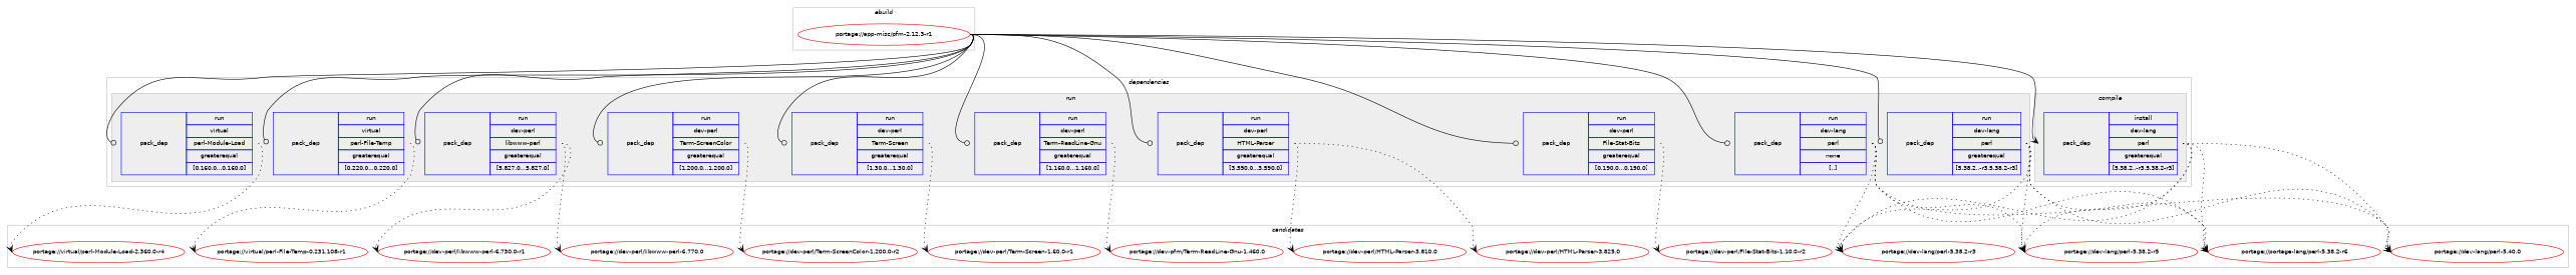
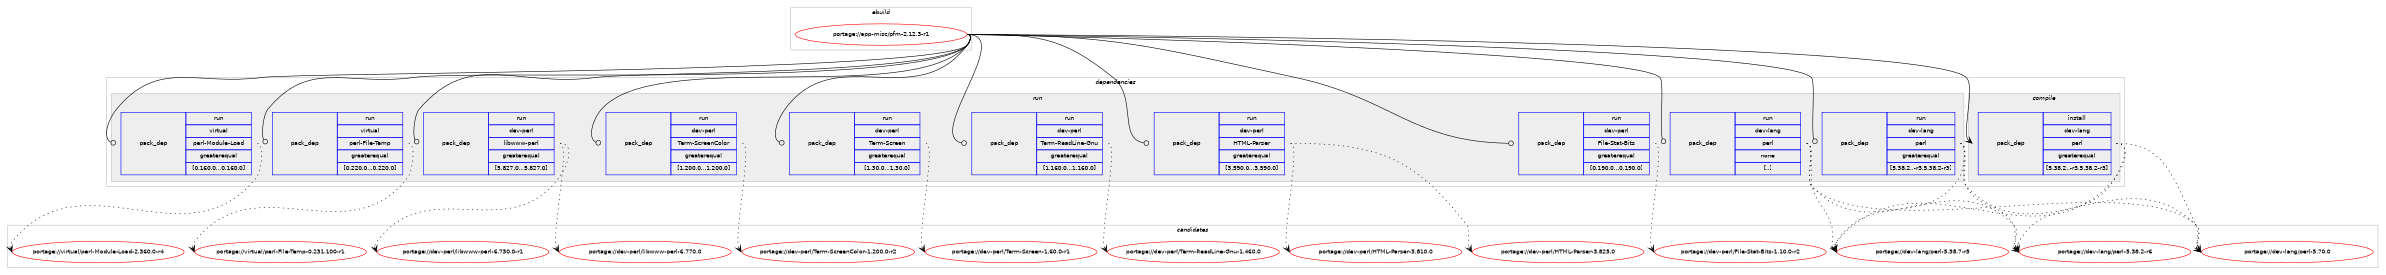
  digraph {
    compound=true
    concentrate=true
    fontname=Helvetica
    fontsize=10
    newrank=true
    rankdir=TB
    ranksep=1.5
    node [color=red fontname=Helvetica fontsize=10]
    edge [arrowhead=vee headport=w style=dotted tailport=e weight=100]
    n1 [label="portage://app-misc/pfm-2.12.3-r1" width=4]
    n2 [color=blue label=<<TABLE BORDER="0" CELLBORDER="1" CELLSPACING="0" CELLPADDING="4" WIDTH="220"><TR><TD ROWSPAN="6" CELLPADDING="30">pack_dep</TD></TR><TR><TD WIDTH="110">install</TD></TR><TR><TD>dev-lang</TD></TR><TR><TD>perl</TD></TR><TR><TD>greaterequal</TD></TR><TR><TD>[5.38.2,,-r3,5.38.2-r3]</TD></TR></TABLE>> shape=none]
    n3 [color=blue label=<<TABLE BORDER="0" CELLBORDER="1" CELLSPACING="0" CELLPADDING="4" WIDTH="220"><TR><TD ROWSPAN="6" CELLPADDING="30">pack_dep</TD></TR><TR><TD WIDTH="110">run</TD></TR><TR><TD>dev-lang</TD></TR><TR><TD>perl</TD></TR><TR><TD>greaterequal</TD></TR><TR><TD>[5.38.2,,-r3,5.38.2-r3]</TD></TR></TABLE>> shape=none]
    n4 [color=blue label=<<TABLE BORDER="0" CELLBORDER="1" CELLSPACING="0" CELLPADDING="4" WIDTH="220"><TR><TD ROWSPAN="6" CELLPADDING="30">pack_dep</TD></TR><TR><TD WIDTH="110">run</TD></TR><TR><TD>dev-lang</TD></TR><TR><TD>perl</TD></TR><TR><TD>none</TD></TR><TR><TD>[,,]</TD></TR></TABLE>> shape=none]
    n5 [color=blue label=<<TABLE BORDER="0" CELLBORDER="1" CELLSPACING="0" CELLPADDING="4" WIDTH="220"><TR><TD ROWSPAN="6" CELLPADDING="30">pack_dep</TD></TR><TR><TD WIDTH="110">run</TD></TR><TR><TD>dev-perl</TD></TR><TR><TD>File-Stat-Bits</TD></TR><TR><TD>greaterequal</TD></TR><TR><TD>[0.190.0,,,0.190.0]</TD></TR></TABLE>> shape=none]
    n6 [color=blue label=<<TABLE BORDER="0" CELLBORDER="1" CELLSPACING="0" CELLPADDING="4" WIDTH="220"><TR><TD ROWSPAN="6" CELLPADDING="30">pack_dep</TD></TR><TR><TD WIDTH="110">run</TD></TR><TR><TD>dev-perl</TD></TR><TR><TD>HTML-Parser</TD></TR><TR><TD>greaterequal</TD></TR><TR><TD>[3.590.0,,,3.590.0]</TD></TR></TABLE>> shape=none]
    n7 [color=blue label=<<TABLE BORDER="0" CELLBORDER="1" CELLSPACING="0" CELLPADDING="4" WIDTH="220"><TR><TD ROWSPAN="6" CELLPADDING="30">pack_dep</TD></TR><TR><TD WIDTH="110">run</TD></TR><TR><TD>dev-perl</TD></TR><TR><TD>Term-ReadLine-Gnu</TD></TR><TR><TD>greaterequal</TD></TR><TR><TD>[1.160.0,,,1.160.0]</TD></TR></TABLE>> shape=none]
    n8 [color=blue label=<<TABLE BORDER="0" CELLBORDER="1" CELLSPACING="0" CELLPADDING="4" WIDTH="220"><TR><TD ROWSPAN="6" CELLPADDING="30">pack_dep</TD></TR><TR><TD WIDTH="110">run</TD></TR><TR><TD>dev-perl</TD></TR><TR><TD>Term-Screen</TD></TR><TR><TD>greaterequal</TD></TR><TR><TD>[1.30.0,,,1.30.0]</TD></TR></TABLE>> shape=none]
    n9 [color=blue label=<<TABLE BORDER="0" CELLBORDER="1" CELLSPACING="0" CELLPADDING="4" WIDTH="220"><TR><TD ROWSPAN="6" CELLPADDING="30">pack_dep</TD></TR><TR><TD WIDTH="110">run</TD></TR><TR><TD>dev-perl</TD></TR><TR><TD>Term-ScreenColor</TD></TR><TR><TD>greaterequal</TD></TR><TR><TD>[1.200.0,,,1.200.0]</TD></TR></TABLE>> shape=none]
    n10 [color=blue label=<<TABLE BORDER="0" CELLBORDER="1" CELLSPACING="0" CELLPADDING="4" WIDTH="220"><TR><TD ROWSPAN="6" CELLPADDING="30">pack_dep</TD></TR><TR><TD WIDTH="110">run</TD></TR><TR><TD>dev-perl</TD></TR><TR><TD>libwww-perl</TD></TR><TR><TD>greaterequal</TD></TR><TR><TD>[5.827.0,,,5.827.0]</TD></TR></TABLE>> shape=none]
    n11 [color=blue label=<<TABLE BORDER="0" CELLBORDER="1" CELLSPACING="0" CELLPADDING="4" WIDTH="220"><TR><TD ROWSPAN="6" CELLPADDING="30">pack_dep</TD></TR><TR><TD WIDTH="110">run</TD></TR><TR><TD>virtual</TD></TR><TR><TD>perl-File-Temp</TD></TR><TR><TD>greaterequal</TD></TR><TR><TD>[0.220.0,,,0.220.0]</TD></TR></TABLE>> shape=none]
    n12 [color=blue label=<<TABLE BORDER="0" CELLBORDER="1" CELLSPACING="0" CELLPADDING="4" WIDTH="220"><TR><TD ROWSPAN="6" CELLPADDING="30">pack_dep</TD></TR><TR><TD WIDTH="110">run</TD></TR><TR><TD>virtual</TD></TR><TR><TD>perl-Module-Load</TD></TR><TR><TD>greaterequal</TD></TR><TR><TD>[0.160.0,,,0.160.0]</TD></TR></TABLE>> shape=none]
-   n13 [label="portage://dev-lang/perl-5.40.0" width=4]
-   n14 [label="portage://portage-lang/perl-5.38.2-r6" width=4]
-   n15 [label="portage://dev-lang/perl-5.38.2-r5" width=4]
-   n16 [label="portage://dev-lang/perl-5.38.2-r3" width=4]
+   n13 [label="portage://dev-lang/perl-5.70.0" width=4]
+   n14 [label="portage://dev-lang/perl-5.38.2-r6" width=4]
+   n15 [label="portage://dev-lang/perl-5.38.7-r5" width=4]
    n17 [label="portage://dev-perl/File-Stat-Bits-1.10.0-r2" width=4]
    n18 [label="portage://dev-perl/HTML-Parser-3.825.0" width=4]
    n19 [label="portage://dev-perl/HTML-Parser-3.810.0" width=4]
-   n20 [label="portage://dev-pfm/Term-ReadLine-Gnu-1.460.0" width=4]
+   n20 [label="portage://dev-perl/Term-ReadLine-Gnu-1.460.0" width=4]
    n21 [label="portage://dev-perl/Term-Screen-1.60.0-r1" width=4]
    n22 [label="portage://dev-perl/Term-ScreenColor-1.200.0-r2" width=4]
    n23 [label="portage://dev-perl/libwww-perl-6.770.0" width=4]
    n24 [label="portage://dev-perl/libwww-perl-6.730.0-r1" width=4]
-   n25 [label="portage://virtual/perl-File-Temp-0.231.108-r1" width=4]
+   n25 [label="portage://virtual/perl-File-Temp-0.231.100-r1" width=4]
    n26 [label="portage://virtual/perl-Module-Load-2.360.0-r4" width=4]
    subgraph cluster_1 {
      color=gray
      label=<<i>ebuild</i>>
      n1
    }
    subgraph cluster_2 {
      color=gray
      label=<<i>dependencies</i>>
      subgraph cluster_3 {
        color=gray
        fillcolor="#eeeeee"
        label=<<i>compile</i>>
        style=filled
        subgraph sub_4 {
          color=gray
          fillcolor="#eeeeee"
          label=<<i>compile</i>>
          style=filled
          n2
        }
      }
      subgraph cluster_5 {
        color=gray
        fillcolor="#eeeeee"
        label=<<i>compile and run</i>>
        style=filled
      }
      subgraph cluster_6 {
        color=gray
        fillcolor="#eeeeee"
        label=<<i>run</i>>
        style=filled
        subgraph sub_7 {
          color=gray
          fillcolor="#eeeeee"
          label=<<i>run</i>>
          style=filled
          n3
        }
        subgraph sub_8 {
          color=gray
          fillcolor="#eeeeee"
          label=<<i>run</i>>
          style=filled
          n4
        }
        subgraph sub_9 {
          color=gray
          fillcolor="#eeeeee"
          label=<<i>run</i>>
          style=filled
          n5
        }
        subgraph sub_10 {
          color=gray
          fillcolor="#eeeeee"
          label=<<i>run</i>>
          style=filled
          n6
        }
        subgraph sub_11 {
          color=gray
          fillcolor="#eeeeee"
          label=<<i>run</i>>
          style=filled
          n7
        }
        subgraph sub_12 {
          color=gray
          fillcolor="#eeeeee"
          label=<<i>run</i>>
          style=filled
          n8
        }
        subgraph sub_13 {
          color=gray
          fillcolor="#eeeeee"
          label=<<i>run</i>>
          style=filled
          n9
        }
        subgraph sub_14 {
          color=gray
          fillcolor="#eeeeee"
          label=<<i>run</i>>
          style=filled
          n10
        }
        subgraph sub_15 {
          color=gray
          fillcolor="#eeeeee"
          label=<<i>run</i>>
          style=filled
          n11
        }
        subgraph sub_16 {
          color=gray
          fillcolor="#eeeeee"
          label=<<i>run</i>>
          style=filled
          n12
        }
      }
    }
    subgraph cluster_17 {
      color=gray
      label=<<i>candidates</i>>
      rank=same
      subgraph sub_18 {
        color=black
        label=<<i>candidates</i>>
        nodesep=1
        rank=same
        n13
        n14
        n15
-       n16
      }
      subgraph sub_19 {
        color=black
        label=<<i>candidates</i>>
        nodesep=1
        rank=same
        n13
        n14
        n15
-       n16
      }
      subgraph sub_20 {
        color=black
        label=<<i>candidates</i>>
        nodesep=1
        rank=same
        n13
        n14
        n15
-       n16
      }
      subgraph sub_21 {
        color=black
        label=<<i>candidates</i>>
        nodesep=1
        rank=same
        n17
      }
      subgraph sub_22 {
        color=black
        label=<<i>candidates</i>>
        nodesep=1
        rank=same
        n18
        n19
      }
      subgraph sub_23 {
        color=black
        label=<<i>candidates</i>>
        nodesep=1
        rank=same
        n20
      }
      subgraph sub_24 {
        color=black
        label=<<i>candidates</i>>
        nodesep=1
        rank=same
        n21
      }
      subgraph sub_25 {
        color=black
        label=<<i>candidates</i>>
        nodesep=1
        rank=same
        n22
      }
      subgraph sub_26 {
        color=black
        label=<<i>candidates</i>>
        nodesep=1
        rank=same
        n23
        n24
      }
      subgraph sub_27 {
        color=black
        label=<<i>candidates</i>>
        nodesep=1
        rank=same
        n25
      }
      subgraph sub_28 {
        color=black
        label=<<i>candidates</i>>
        nodesep=1
        rank=same
        n26
      }
    }
    n1 -> n2 [style=solid weight=20]
    n1 -> n3 [arrowhead=odot style=solid weight=20]
    n1 -> n4 [arrowhead=odot style=solid weight=20]
    n1 -> n5 [arrowhead=odot style=solid weight=20]
    n1 -> n6 [arrowhead=odot style=solid weight=20]
    n1 -> n7 [arrowhead=odot style=solid weight=20]
    n1 -> n8 [arrowhead=odot style=solid weight=20]
    n1 -> n9 [arrowhead=odot style=solid weight=20]
    n1 -> n10 [arrowhead=odot style=solid weight=20]
    n1 -> n11 [arrowhead=odot style=solid weight=20]
    n1 -> n12 [arrowhead=odot style=solid weight=20]
    n2 -> n13
    n2 -> n14
    n2 -> n15
-   n2 -> n16
    n3 -> n13
    n3 -> n14
    n3 -> n15
-   n3 -> n16
    n4 -> n13
    n4 -> n14
    n4 -> n15
-   n4 -> n16
    n5 -> n17
    n6 -> n18
    n6 -> n19
    n7 -> n20
    n8 -> n21
    n9 -> n22
    n10 -> n23
    n10 -> n24
    n11 -> n25
    n12 -> n26
  }
